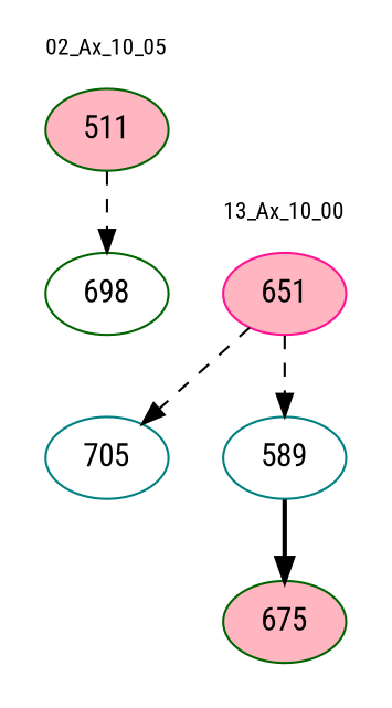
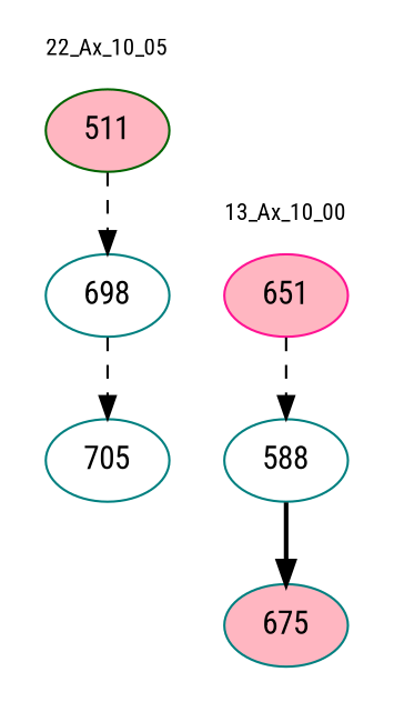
  digraph {
    fontname="Roboto Condensed"
    node [color=teal fillcolor=lightpink fontname="Roboto Condensed" style=filled]
    edge [color=black fontname="Roboto Condensed" style=dashed]
    n1 [color=darkgreen label=511]
-   n2 [color=darkgreen fillcolor=white label=698]
+   n2 [fillcolor=white label=698]
    n3 [fillcolor=white label=705]
    n4 [color=deeppink label=651]
-   n5 [fillcolor=white label=589]
-   n6 [color=darkgreen label=675]
+   n5 [fillcolor=white label=588]
+   n6 [label=675]
    subgraph cluster_1 {
      color=white
      fontsize=10
-     label="02_Ax_10_05"
+     label="22_Ax_10_05"
      n1
      n2
      n3
    }
    subgraph cluster_2 {
      color=white
      fontsize=10
      label="13_Ax_10_00"
      n4
      n5
      n6
    }
    n1 -> n2
-   n4 -> n3
+   n2 -> n3
    n4 -> n5
    n5 -> n6 [style=bold]
  }
